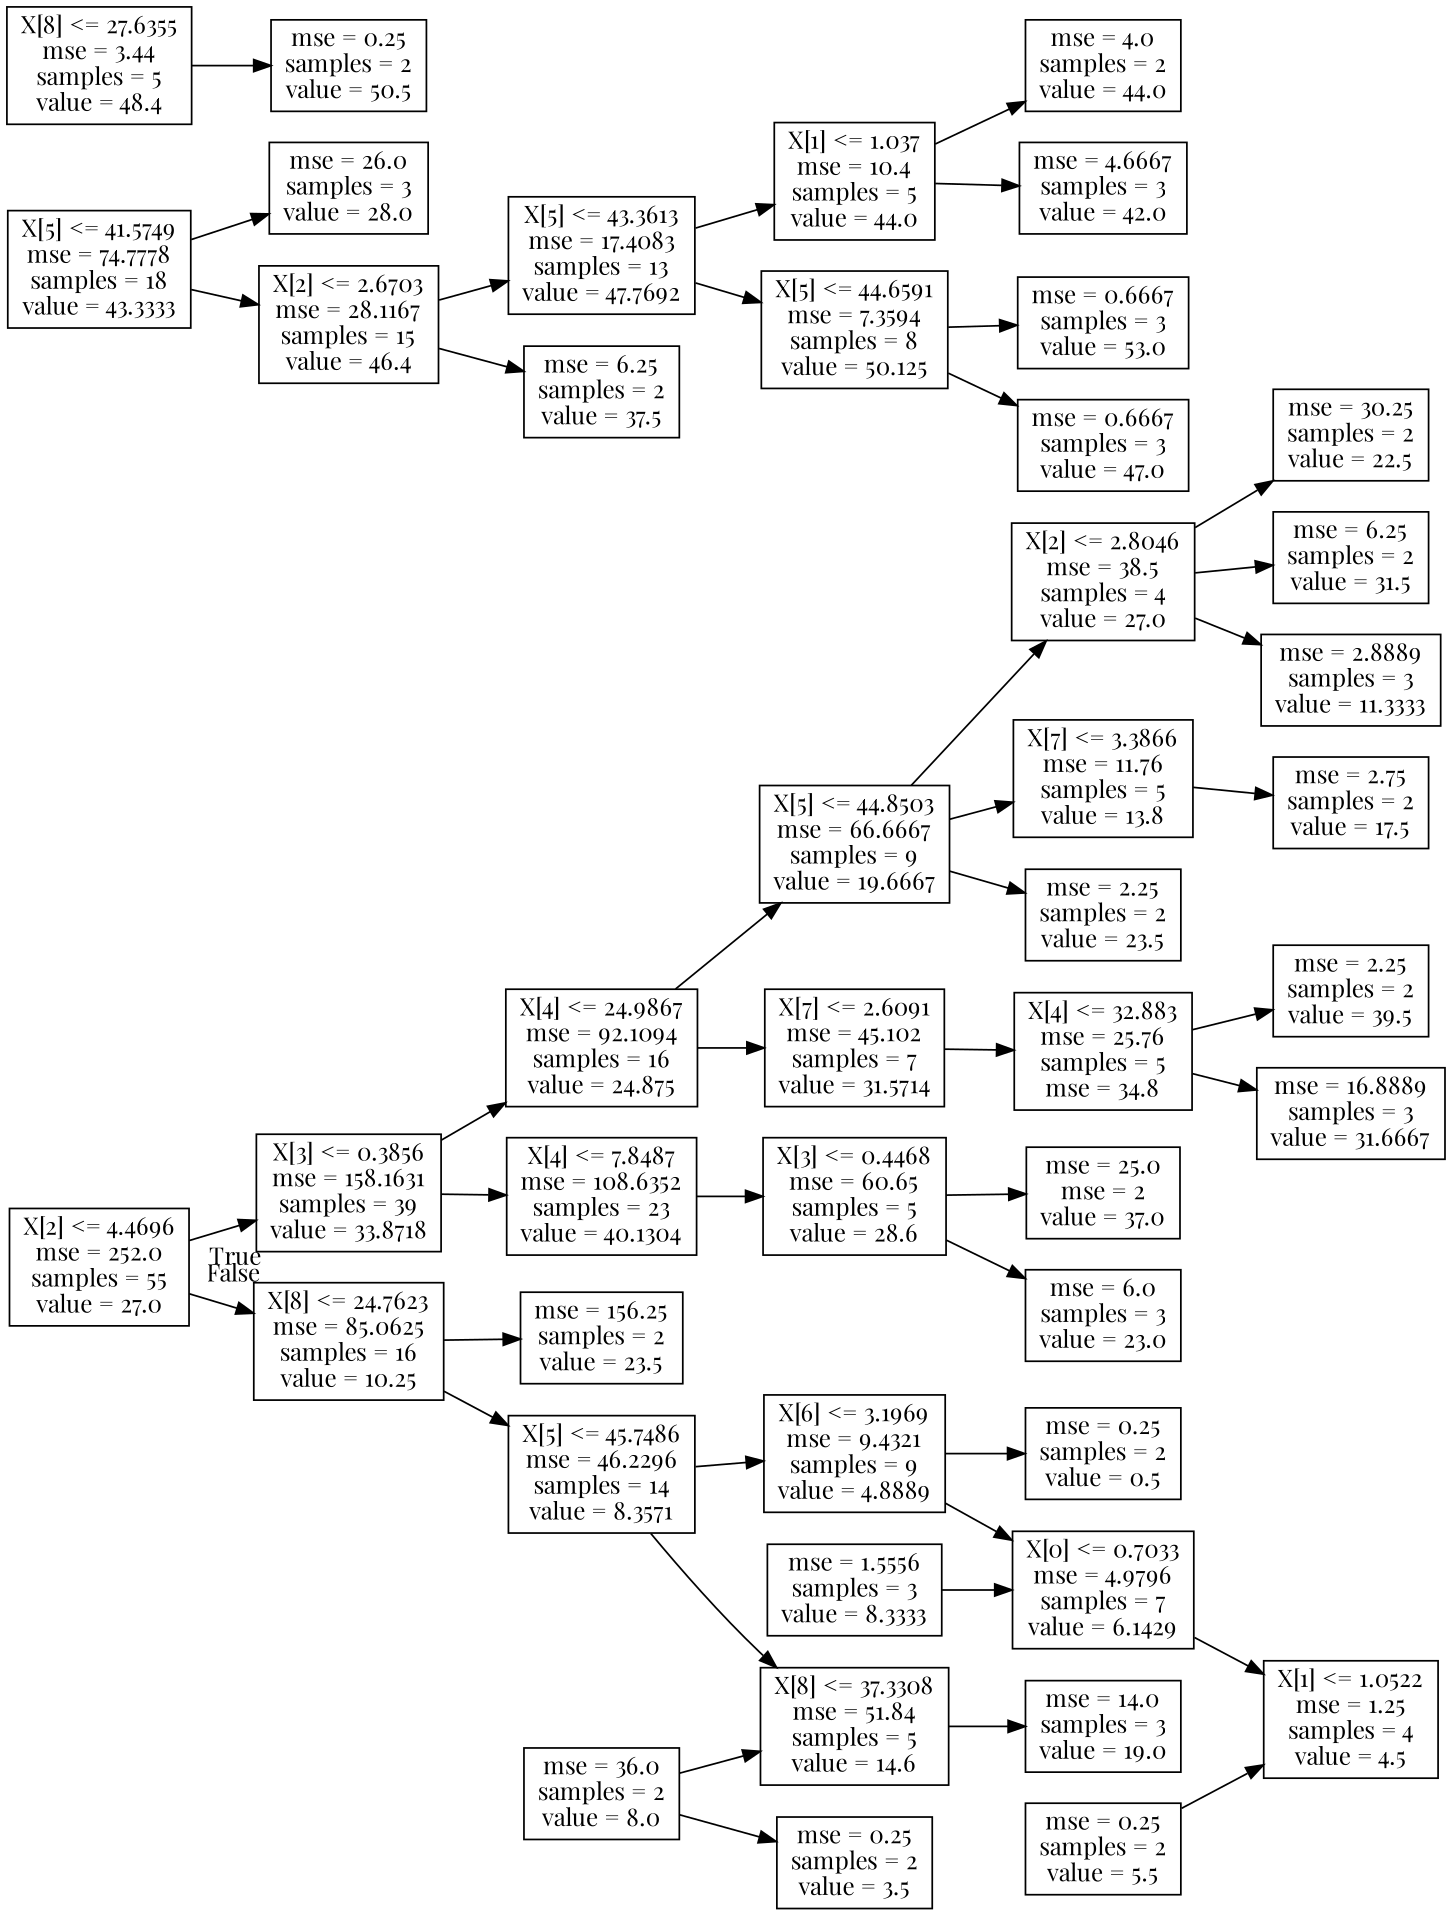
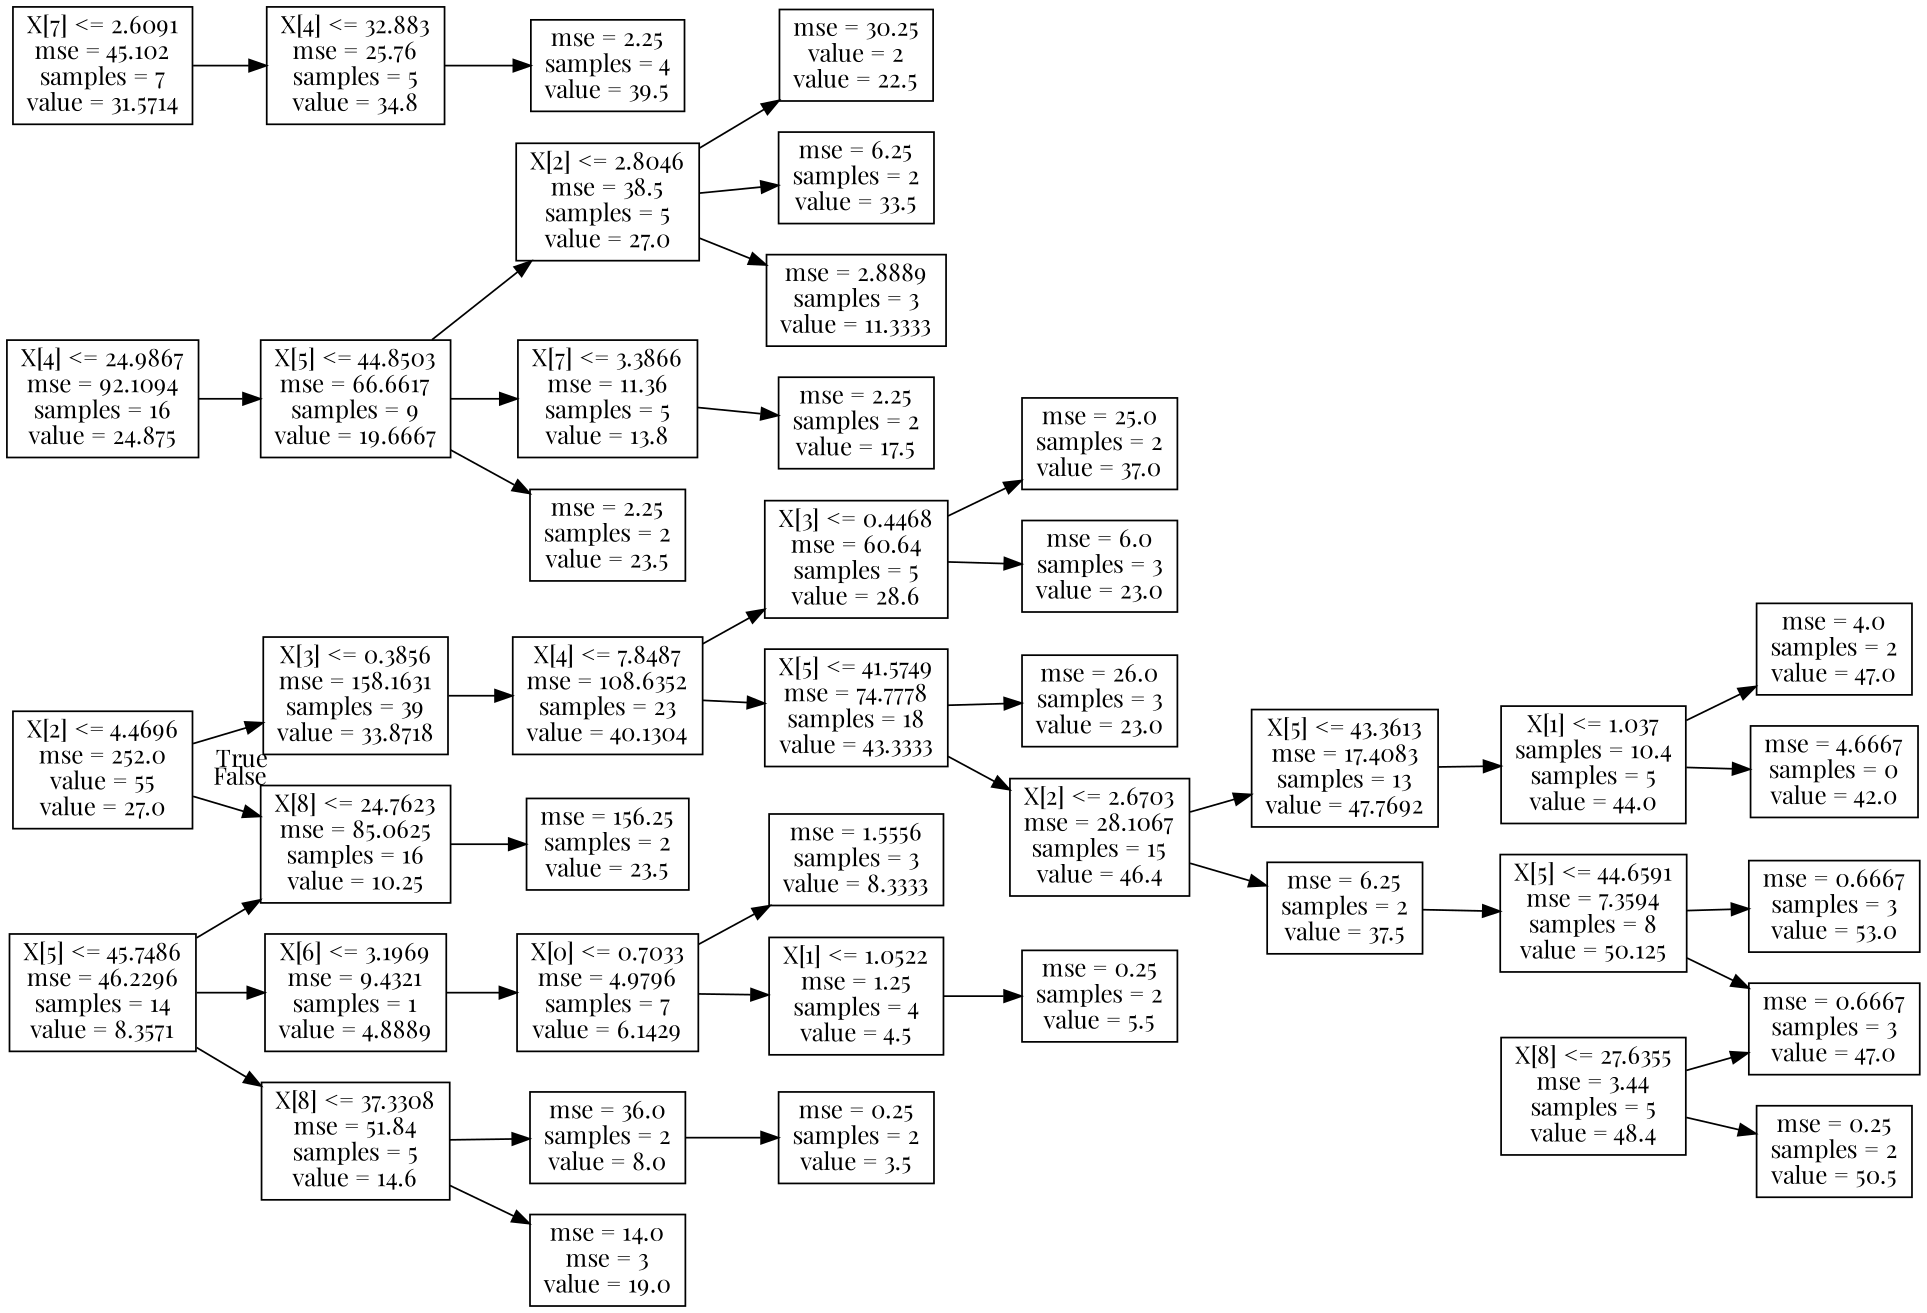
  digraph {
    fontname="Playfair Display"
    rankdir=LR
    node [fontname="Playfair Display" shape=box]
    edge [fontname="Playfair Display"]
-   n1 [label="X[2] <= 4.4696\nmse = 252.0\nsamples = 55\nvalue = 27.0"]
+   n1 [label="X[2] <= 4.4696\nmse = 252.0\nvalue = 55\nvalue = 27.0"]
    n2 [label="X[3] <= 0.3856\nmse = 158.1631\nsamples = 39\nvalue = 33.8718"]
    n3 [label="X[8] <= 24.7623\nmse = 85.0625\nsamples = 16\nvalue = 10.25"]
    n4 [label="X[4] <= 24.9867\nmse = 92.1094\nsamples = 16\nvalue = 24.875"]
    n5 [label="X[4] <= 7.8487\nmse = 108.6352\nsamples = 23\nvalue = 40.1304"]
    n6 [label="mse = 156.25\nsamples = 2\nvalue = 23.5"]
    n7 [label="X[5] <= 45.7486\nmse = 46.2296\nsamples = 14\nvalue = 8.3571"]
-   n8 [label="X[5] <= 44.8503\nmse = 66.6667\nsamples = 9\nvalue = 19.6667"]
+   n8 [label="X[5] <= 44.8503\nmse = 66.6617\nsamples = 9\nvalue = 19.6667"]
    n9 [label="X[7] <= 2.6091\nmse = 45.102\nsamples = 7\nvalue = 31.5714"]
-   n10 [label="X[3] <= 0.4468\nmse = 60.65\nsamples = 5\nvalue = 28.6"]
+   n10 [label="X[3] <= 0.4468\nmse = 60.64\nsamples = 5\nvalue = 28.6"]
    n11 [label="X[5] <= 41.5749\nmse = 74.7778\nsamples = 18\nvalue = 43.3333"]
-   n12 [label="X[2] <= 2.8046\nmse = 38.5\nsamples = 4\nvalue = 27.0"]
-   n13 [label="X[7] <= 3.3866\nmse = 11.76\nsamples = 5\nvalue = 13.8"]
+   n12 [label="X[2] <= 2.8046\nmse = 38.5\nsamples = 5\nvalue = 27.0"]
+   n13 [label="X[7] <= 3.3866\nmse = 11.36\nsamples = 5\nvalue = 13.8"]
    n14 [label="mse = 2.25\nsamples = 2\nvalue = 23.5"]
-   n15 [label="X[4] <= 32.883\nmse = 25.76\nsamples = 5\nmse = 34.8"]
-   n16 [label="mse = 30.25\nsamples = 2\nvalue = 22.5"]
-   n17 [label="mse = 6.25\nsamples = 2\nvalue = 31.5"]
+   n15 [label="X[4] <= 32.883\nmse = 25.76\nsamples = 5\nvalue = 34.8"]
+   n16 [label="mse = 30.25\nvalue = 2\nvalue = 22.5"]
+   n17 [label="mse = 6.25\nsamples = 2\nvalue = 33.5"]
    n18 [label="mse = 2.8889\nsamples = 3\nvalue = 11.3333"]
-   n19 [label="mse = 2.75\nsamples = 2\nvalue = 17.5"]
-   n20 [label="mse = 2.25\nsamples = 2\nvalue = 39.5"]
-   n21 [label="mse = 16.8889\nsamples = 3\nvalue = 31.6667"]
-   n22 [label="mse = 25.0\nmse = 2\nvalue = 37.0"]
+   n19 [label="mse = 2.25\nsamples = 2\nvalue = 17.5"]
+   n20 [label="mse = 2.25\nsamples = 4\nvalue = 39.5"]
+   n22 [label="mse = 25.0\nsamples = 2\nvalue = 37.0"]
    n23 [label="mse = 6.0\nsamples = 3\nvalue = 23.0"]
-   n24 [label="mse = 26.0\nsamples = 3\nvalue = 28.0"]
-   n25 [label="X[2] <= 2.6703\nmse = 28.1167\nsamples = 15\nvalue = 46.4"]
+   n24 [label="mse = 26.0\nsamples = 3\nvalue = 23.0"]
+   n25 [label="X[2] <= 2.6703\nmse = 28.1067\nsamples = 15\nvalue = 46.4"]
    n26 [label="X[5] <= 43.3613\nmse = 17.4083\nsamples = 13\nvalue = 47.7692"]
    n27 [label="mse = 6.25\nsamples = 2\nvalue = 37.5"]
-   n28 [label="X[1] <= 1.037\nmse = 10.4\nsamples = 5\nvalue = 44.0"]
+   n28 [label="X[1] <= 1.037\nsamples = 10.4\nsamples = 5\nvalue = 44.0"]
    n29 [label="X[5] <= 44.6591\nmse = 7.3594\nsamples = 8\nvalue = 50.125"]
-   n30 [label="mse = 4.0\nsamples = 2\nvalue = 44.0"]
-   n31 [label="mse = 4.6667\nsamples = 3\nvalue = 42.0"]
+   n30 [label="mse = 4.0\nsamples = 2\nvalue = 47.0"]
+   n31 [label="mse = 4.6667\nsamples = 0\nvalue = 42.0"]
    n32 [label="mse = 0.6667\nsamples = 3\nvalue = 53.0"]
    n33 [label="mse = 0.6667\nsamples = 3\nvalue = 47.0"]
    n34 [label="X[8] <= 27.6355\nmse = 3.44\nsamples = 5\nvalue = 48.4"]
    n35 [label="mse = 0.25\nsamples = 2\nvalue = 50.5"]
-   n36 [label="X[6] <= 3.1969\nmse = 9.4321\nsamples = 9\nvalue = 4.8889"]
+   n36 [label="X[6] <= 3.1969\nmse = 9.4321\nsamples = 1\nvalue = 4.8889"]
    n37 [label="X[8] <= 37.3308\nmse = 51.84\nsamples = 5\nvalue = 14.6"]
-   n38 [label="mse = 0.25\nsamples = 2\nvalue = 0.5"]
    n39 [label="X[0] <= 0.7033\nmse = 4.9796\nsamples = 7\nvalue = 6.1429"]
    n40 [label="mse = 36.0\nsamples = 2\nvalue = 8.0"]
-   n41 [label="mse = 14.0\nsamples = 3\nvalue = 19.0"]
+   n41 [label="mse = 14.0\nmse = 3\nvalue = 19.0"]
    n42 [label="mse = 1.5556\nsamples = 3\nvalue = 8.3333"]
    n43 [label="X[1] <= 1.0522\nmse = 1.25\nsamples = 4\nvalue = 4.5"]
    n44 [label="mse = 0.25\nsamples = 2\nvalue = 5.5"]
    n45 [label="mse = 0.25\nsamples = 2\nvalue = 3.5"]
    n1 -> n2 [headlabel=True labelangle=45 labeldistance=2.5]
    n1 -> n3 [headlabel=False labelangle=-45 labeldistance=2.5]
-   n2 -> n4
    n2 -> n5
    n3 -> n6
-   n3 -> n7
+   n7 -> n3
    n4 -> n8
-   n4 -> n9
    n5 -> n10
+   n5 -> n11
    n7 -> n36
    n7 -> n37
    n8 -> n12
    n8 -> n13
    n8 -> n14
    n9 -> n15
    n10 -> n22
    n10 -> n23
    n11 -> n24
    n11 -> n25
    n12 -> n16
    n12 -> n17
    n12 -> n18
    n13 -> n19
    n15 -> n20
-   n15 -> n21
    n25 -> n26
    n25 -> n27
    n26 -> n28
-   n26 -> n29
+   n27 -> n29
    n28 -> n30
    n28 -> n31
    n29 -> n32
    n29 -> n33
+   n34 -> n33
    n34 -> n35
-   n36 -> n38
    n36 -> n39
-   n40 -> n37
+   n37 -> n40
    n37 -> n41
-   n42 -> n39
+   n39 -> n42
    n39 -> n43
    n40 -> n45
-   n44 -> n43
+   n43 -> n44
  }
